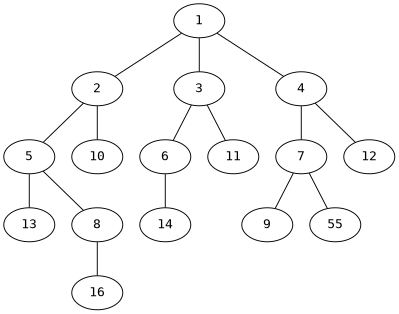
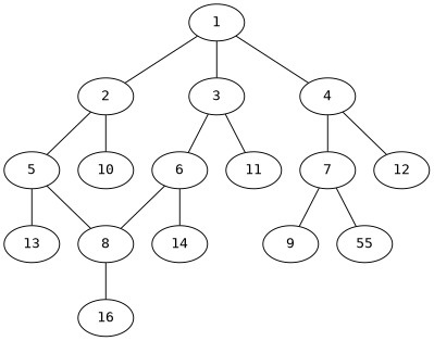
  graph {
    fontname="DejaVu Sans Mono"
    node [chem=C fontname="DejaVu Sans Mono"]
    edge [fontname="DejaVu Sans Mono" valence=1]
    1
    2
    3
    4 [chem=N]
    5
    10 [chem=H]
    6
    11 [chem=H]
    7
    12 [chem=H]
    8
    13 [chem=H]
    14 [chem=H]
    9 [chem=O]
    n15 [chem=H label=55]
    16 [chem=H]
    1 -- 2
    1 -- 3 [valence=2]
    1 -- 4
    2 -- 5 [valence=2]
    2 -- 10
    3 -- 6
    3 -- 11
    4 -- 7
    4 -- 12
    5 -- 8
    5 -- 13
+   6 -- 8 [valence=2]
    6 -- 14
    7 -- 9 [valence=2]
    7 -- n15
    8 -- 16
  }
